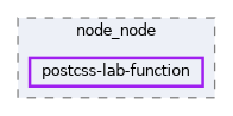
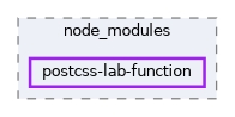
  digraph {
    compound=true
    n1 [color=purple fillcolor="#edf0f7" fontname=Helvetica fontsize=10 height=0.2 label="postcss-lab-function" shape=box style="filled,bold" width=0.4]
    subgraph cluster_1 {
      bgcolor="#edf0f7"
      fontname=Helvetica
      fontsize=10
-     label=node_node
+     label=node_modules
      pencolor=grey50
      style="filled,dashed"
      n1
    }
  }
